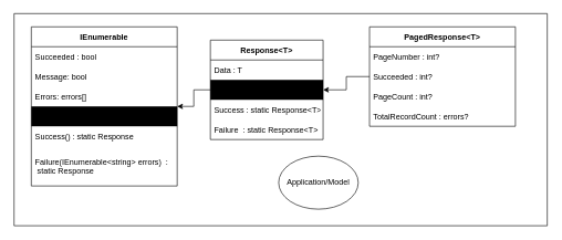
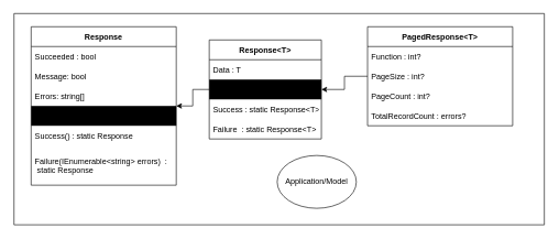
  <mxCell id="0" />
  <mxCell id="1" parent="0" />
  <mxCell id="2" value="" style="swimlane;startSize=0;strokeColor=default;fillColor=none;gradientColor=none;" vertex="1" parent="1"><mxGeometry x="20" width="804" height="320" as="geometry" y="20" /></mxCell>
  <mxCell id="3" value="Application/Model" style="ellipse;whiteSpace=wrap;html=1;strokeColor=default;fillColor=#FFFFFF;gradientColor=none;" vertex="1" parent="2"><mxGeometry x="399" y="215" width="120" height="80" as="geometry" /></mxCell>
- <mxCell id="4" value="IEnumerable" style="swimlane;fontStyle=1;childLayout=stackLayout;horizontal=1;startSize=30;horizontalStack=0;resizeParent=1;resizeParentMax=0;resizeLast=0;collapsible=1;marginBottom=0;" vertex="1" parent="2"><mxGeometry x="26" y="20" width="220" height="240" as="geometry" /></mxCell>
+ <mxCell id="4" value="Response" style="swimlane;fontStyle=1;childLayout=stackLayout;horizontal=1;startSize=30;horizontalStack=0;resizeParent=1;resizeParentMax=0;resizeLast=0;collapsible=1;marginBottom=0;" vertex="1" parent="2"><mxGeometry x="26" y="20" width="220" height="240" as="geometry" /></mxCell>
  <mxCell id="5" value="Succeeded : bool    " style="text;strokeColor=none;fillColor=none;align=left;verticalAlign=middle;spacingLeft=4;spacingRight=4;overflow=hidden;points=[[0,0.5],[1,0.5]];portConstraint=eastwest;rotatable=0;" vertex="1" parent="4"><mxGeometry y="30" width="220" height="30" as="geometry" /></mxCell>
  <mxCell id="6" value="Message: bool" style="text;strokeColor=none;fillColor=none;align=left;verticalAlign=middle;spacingLeft=4;spacingRight=4;overflow=hidden;points=[[0,0.5],[1,0.5]];portConstraint=eastwest;rotatable=0;" vertex="1" parent="4"><mxGeometry y="60" width="220" height="30" as="geometry" /></mxCell>
- <mxCell id="7" value="Errors: errors[]" style="text;strokeColor=none;fillColor=none;align=left;verticalAlign=middle;spacingLeft=4;spacingRight=4;overflow=hidden;points=[[0,0.5],[1,0.5]];portConstraint=eastwest;rotatable=0;" vertex="1" parent="4"><mxGeometry y="90" width="220" height="30" as="geometry" /></mxCell>
+ <mxCell id="7" value="Errors: string[]" style="text;strokeColor=none;fillColor=none;align=left;verticalAlign=middle;spacingLeft=4;spacingRight=4;overflow=hidden;points=[[0,0.5],[1,0.5]];portConstraint=eastwest;rotatable=0;" vertex="1" parent="4"><mxGeometry y="90" width="220" height="30" as="geometry" /></mxCell>
  <mxCell id="8" value="Function" style="text;strokeColor=none;fillColor=#000000;align=left;verticalAlign=middle;spacingLeft=4;spacingRight=4;overflow=hidden;points=[[0,0.5],[1,0.5]];portConstraint=eastwest;rotatable=0;fontStyle=1;gradientColor=none;" vertex="1" parent="4"><mxGeometry y="120" width="220" height="30" as="geometry" /></mxCell>
  <mxCell id="9" value="Success() : static Response" style="text;strokeColor=none;fillColor=none;align=left;verticalAlign=middle;spacingLeft=4;spacingRight=4;overflow=hidden;points=[[0,0.5],[1,0.5]];portConstraint=eastwest;rotatable=0;" vertex="1" parent="4"><mxGeometry y="150" width="220" height="30" as="geometry" /></mxCell>
  <mxCell id="10" value="Failure(IEnumerable&lt;string&gt; errors)  :&#10; static Response" style="text;strokeColor=none;fillColor=none;align=left;verticalAlign=middle;spacingLeft=4;spacingRight=4;overflow=hidden;points=[[0,0.5],[1,0.5]];portConstraint=eastwest;rotatable=0;" vertex="1" parent="4"><mxGeometry y="180" width="220" height="60" as="geometry" /></mxCell>
  <mxCell id="11" value="Response&lt;T&gt;" style="swimlane;fontStyle=1;childLayout=stackLayout;horizontal=1;startSize=30;horizontalStack=0;resizeParent=1;resizeParentMax=0;resizeLast=0;collapsible=1;marginBottom=0;" vertex="1" parent="2"><mxGeometry x="296" y="40" width="170" height="150" as="geometry" /></mxCell>
  <mxCell id="12" value="Data : T    " style="text;strokeColor=none;fillColor=none;align=left;verticalAlign=middle;spacingLeft=4;spacingRight=4;overflow=hidden;points=[[0,0.5],[1,0.5]];portConstraint=eastwest;rotatable=0;" vertex="1" parent="11"><mxGeometry y="30" width="170" height="30" as="geometry" /></mxCell>
  <mxCell id="13" value="Function" style="text;strokeColor=none;fillColor=#000000;align=left;verticalAlign=middle;spacingLeft=4;spacingRight=4;overflow=hidden;points=[[0,0.5],[1,0.5]];portConstraint=eastwest;rotatable=0;fontStyle=1" vertex="1" parent="11"><mxGeometry y="60" width="170" height="30" as="geometry" /></mxCell>
  <mxCell id="14" value="Success : static Response&lt;T&gt;" style="text;strokeColor=none;fillColor=none;align=left;verticalAlign=middle;spacingLeft=4;spacingRight=4;overflow=hidden;points=[[0,0.5],[1,0.5]];portConstraint=eastwest;rotatable=0;" vertex="1" parent="11"><mxGeometry y="90" width="170" height="30" as="geometry" /></mxCell>
  <mxCell id="15" value="Failure  : static Response&lt;T&gt;" style="text;strokeColor=none;fillColor=none;align=left;verticalAlign=middle;spacingLeft=4;spacingRight=4;overflow=hidden;points=[[0,0.5],[1,0.5]];portConstraint=eastwest;rotatable=0;" vertex="1" parent="11"><mxGeometry y="120" width="170" height="30" as="geometry" /></mxCell>
  <mxCell id="16" value="PagedResponse&lt;T&gt;" style="swimlane;fontStyle=1;childLayout=stackLayout;horizontal=1;startSize=30;horizontalStack=0;resizeParent=1;resizeParentMax=0;resizeLast=0;collapsible=1;marginBottom=0;" vertex="1" parent="2"><mxGeometry x="536" y="20" width="220" height="150" as="geometry" /></mxCell>
- <mxCell id="17" value="PageNumber : int?    " style="text;strokeColor=none;fillColor=none;align=left;verticalAlign=middle;spacingLeft=4;spacingRight=4;overflow=hidden;points=[[0,0.5],[1,0.5]];portConstraint=eastwest;rotatable=0;" vertex="1" parent="16"><mxGeometry y="30" width="220" height="30" as="geometry" /></mxCell>
- <mxCell id="18" value="Succeeded : int?   " style="text;strokeColor=none;fillColor=none;align=left;verticalAlign=middle;spacingLeft=4;spacingRight=4;overflow=hidden;points=[[0,0.5],[1,0.5]];portConstraint=eastwest;rotatable=0;" vertex="1" parent="16"><mxGeometry y="60" width="220" height="30" as="geometry" /></mxCell>
+ <mxCell id="17" value="Function : int?    " style="text;strokeColor=none;fillColor=none;align=left;verticalAlign=middle;spacingLeft=4;spacingRight=4;overflow=hidden;points=[[0,0.5],[1,0.5]];portConstraint=eastwest;rotatable=0;" vertex="1" parent="16"><mxGeometry y="30" width="220" height="30" as="geometry" /></mxCell>
+ <mxCell id="18" value="PageSize : int?   " style="text;strokeColor=none;fillColor=none;align=left;verticalAlign=middle;spacingLeft=4;spacingRight=4;overflow=hidden;points=[[0,0.5],[1,0.5]];portConstraint=eastwest;rotatable=0;" vertex="1" parent="16"><mxGeometry y="60" width="220" height="30" as="geometry" /></mxCell>
  <mxCell id="19" value="PageCount : int?" style="text;strokeColor=none;fillColor=none;align=left;verticalAlign=middle;spacingLeft=4;spacingRight=4;overflow=hidden;points=[[0,0.5],[1,0.5]];portConstraint=eastwest;rotatable=0;" vertex="1" parent="16"><mxGeometry y="90" width="220" height="30" as="geometry" /></mxCell>
  <mxCell id="20" value="TotalRecordCount : errors?" style="text;strokeColor=none;fillColor=none;align=left;verticalAlign=middle;spacingLeft=4;spacingRight=4;overflow=hidden;points=[[0,0.5],[1,0.5]];portConstraint=eastwest;rotatable=0;" vertex="1" parent="16"><mxGeometry y="120" width="220" height="30" as="geometry" /></mxCell>
  <mxCell id="21" style="edgeStyle=orthogonalEdgeStyle;rounded=0;orthogonalLoop=1;jettySize=auto;html=1;" edge="1" parent="2" source="11" target="4"><mxGeometry relative="1" as="geometry" /></mxCell>
  <mxCell id="22" style="edgeStyle=orthogonalEdgeStyle;rounded=0;orthogonalLoop=1;jettySize=auto;html=1;" edge="1" parent="2" source="16" target="13"><mxGeometry relative="1" as="geometry" /></mxCell>
